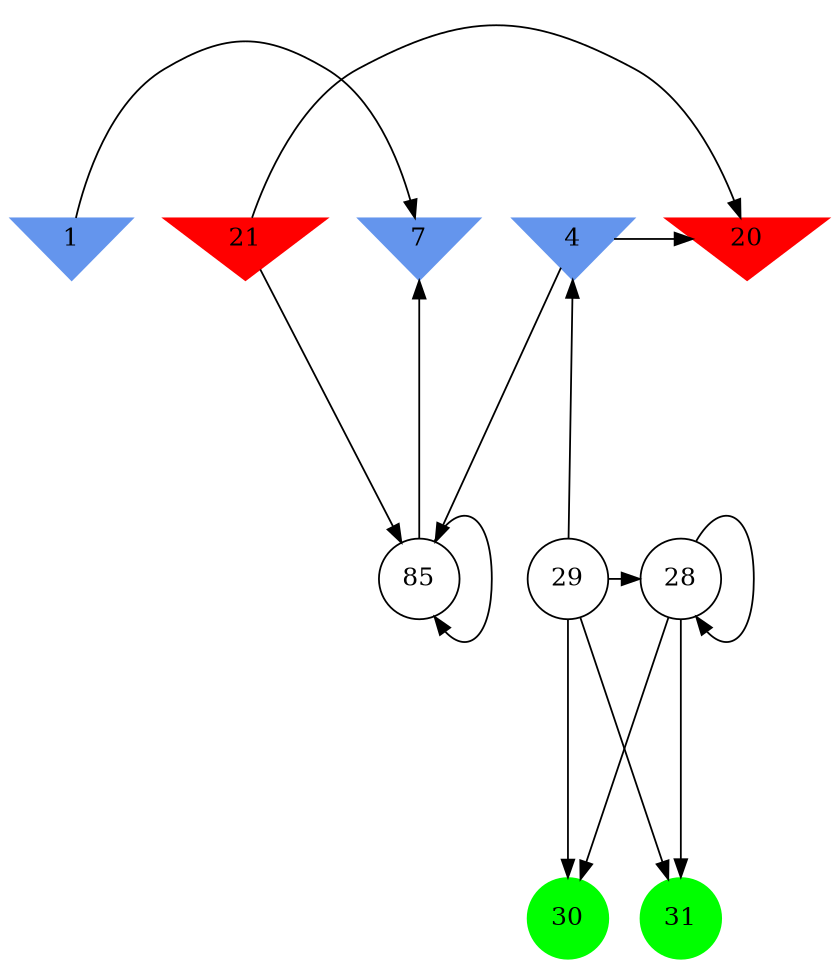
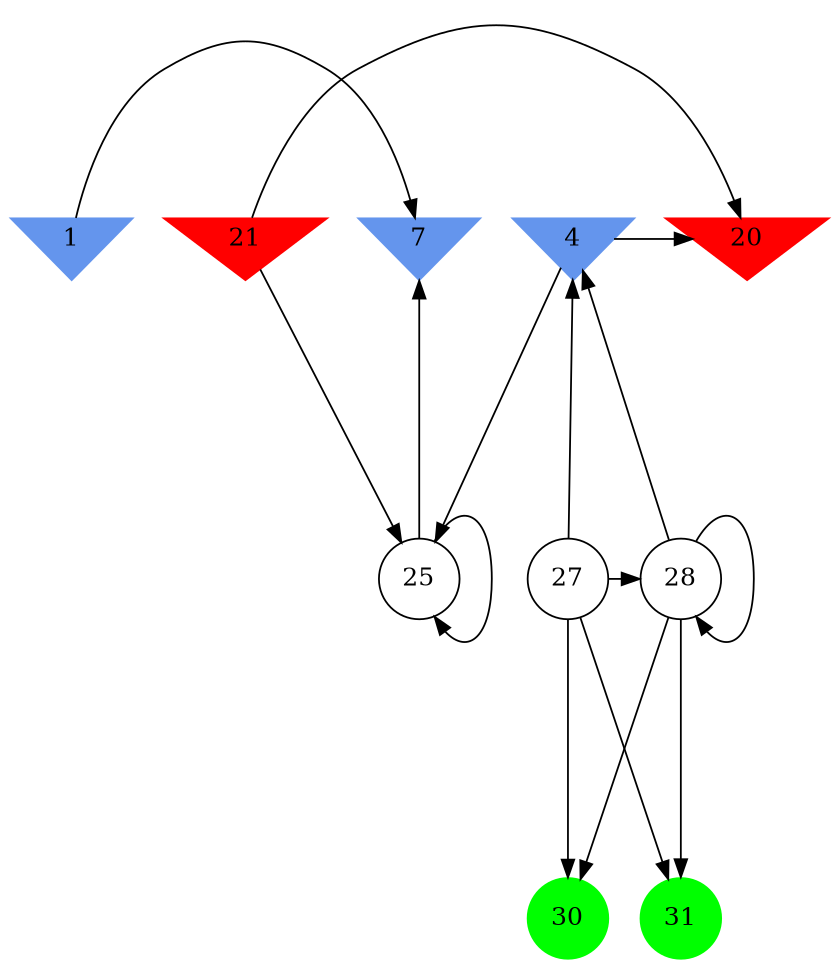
  digraph {
    ranksep=2.0
    node [color=cornflowerblue shape=invtriangle style=filled]
    1
    4
    7
    20 [color=red]
    21 [color=red]
-   25 [color=black shape=circle label=85 style=""]
-   27 [color=black shape=circle label=29 style=""]
+   25 [color=black shape=circle style=""]
+   27 [color=black shape=circle style=""]
    28 [color=black shape=circle style=""]
    30 [color=green shape=circle]
    31 [color=green shape=circle]
    subgraph sub_1 {
      rank=same
      1
      4
      7
      20
      21
    }
    subgraph sub_2 {
      rank=same
      25
      27
      28
    }
    subgraph sub_3 {
      rank=same
      30
      31
    }
    1 -> 7
    4 -> 20
    4 -> 25
    21 -> 20
    21 -> 25
    25 -> 7
    25 -> 25
    27 -> 4
    27 -> 28
    27 -> 30
    27 -> 31
+   28 -> 4
    28 -> 28
    28 -> 30
    28 -> 31
  }
